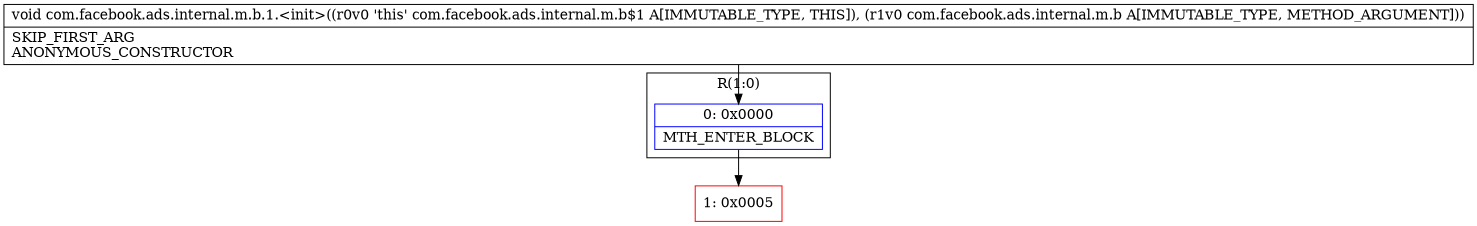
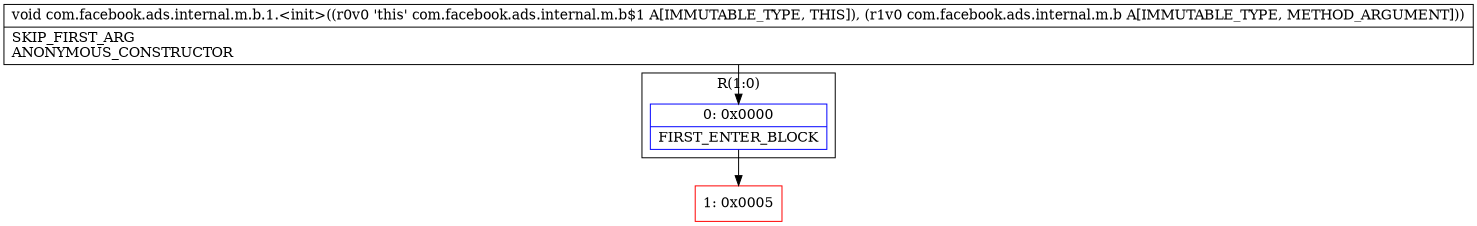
  digraph {
    node [shape=record]
-   n1 [color=blue label="{0\:\ 0x0000|MTH_ENTER_BLOCK\l}"]
+   n1 [color=blue label="{0\:\ 0x0000|FIRST_ENTER_BLOCK\l}"]
    n2 [color=red label="{1\:\ 0x0005}"]
    n3 [label="{void com.facebook.ads.internal.m.b.1.\<init\>((r0v0 'this' com.facebook.ads.internal.m.b$1 A[IMMUTABLE_TYPE, THIS]), (r1v0 com.facebook.ads.internal.m.b A[IMMUTABLE_TYPE, METHOD_ARGUMENT]))  | SKIP_FIRST_ARG\lANONYMOUS_CONSTRUCTOR\l}"]
    subgraph cluster_1 {
      label="R(1:0)"
      n1
    }
    n1 -> n2
    n3 -> n1
  }
